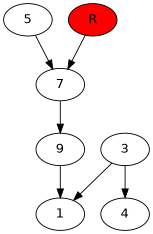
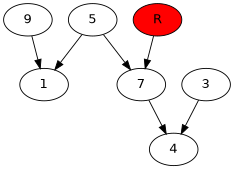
  digraph {
    fontname="DejaVu Sans"
    node [fontname="DejaVu Sans"]
    edge [fontname="DejaVu Sans"]
    n1 [label=9]
    1
    3
    4
    5
    7
    R [fillcolor="#ff0000" style=filled]
    n1 -> 1
    3 -> 4
-   3 -> 1
+   5 -> 1
    5 -> 7
-   7 -> n1
+   7 -> 4
    R -> 7
  }
